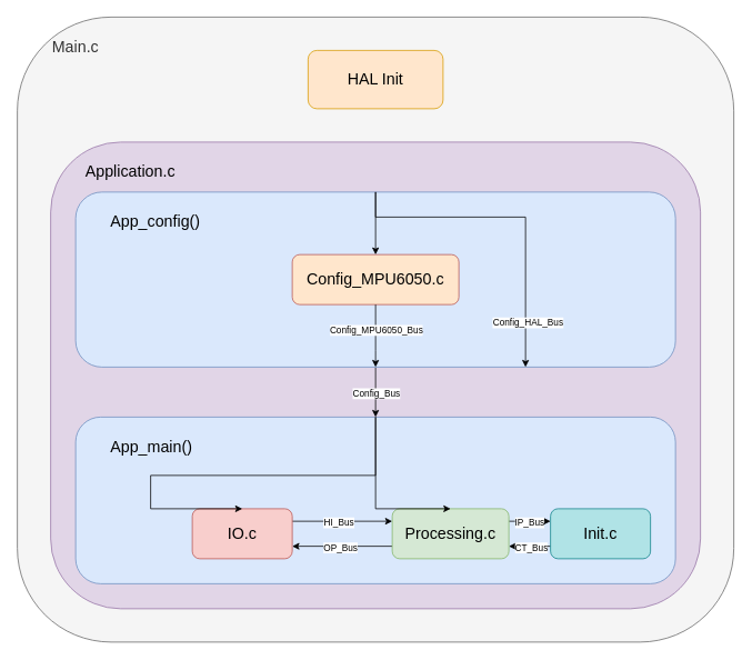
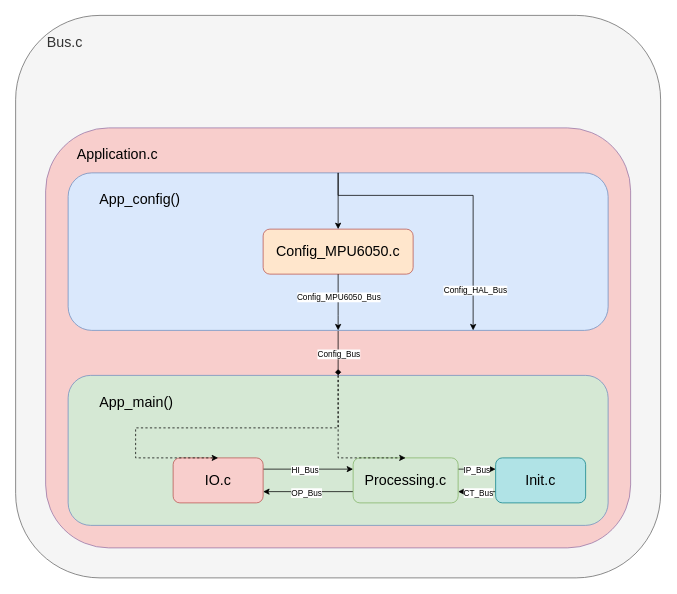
  <mxCell id="0" />
  <mxCell id="1" parent="0" />
- <mxCell id="2" value="&lt;blockquote style=&quot;font-size: 18px;&quot;&gt;&lt;font style=&quot;font-size: 19px;&quot;&gt;Main.c&lt;/font&gt;&lt;/blockquote&gt;" style="rounded=1;whiteSpace=wrap;html=1;fillColor=#f5f5f5;strokeColor=#666666;align=left;labelPosition=center;verticalLabelPosition=middle;verticalAlign=top;fontColor=#333333;" parent="1" vertex="1"><mxGeometry x="20" y="20" width="860" height="750" as="geometry" /></mxCell>
- <mxCell id="3" value="&lt;blockquote style=&quot;font-size: 18px;&quot;&gt;&lt;font style=&quot;font-size: 19px;&quot;&gt;Application.c&lt;/font&gt;&lt;/blockquote&gt;" style="rounded=1;whiteSpace=wrap;html=1;fillColor=#e1d5e7;strokeColor=#9673a6;align=left;labelPosition=center;verticalLabelPosition=middle;verticalAlign=top;" parent="1" vertex="1"><mxGeometry x="60" y="170" width="780" height="560" as="geometry" /></mxCell>
- <mxCell id="4" value="&lt;blockquote style=&quot;font-size: 18px;&quot;&gt;&lt;font style=&quot;font-size: 19px;&quot;&gt;App_main()&lt;/font&gt;&lt;/blockquote&gt;" style="rounded=1;whiteSpace=wrap;html=1;fillColor=#dae8fc;strokeColor=#6c8ebf;align=left;labelPosition=center;verticalLabelPosition=middle;verticalAlign=top;" parent="1" vertex="1"><mxGeometry x="90" y="500" width="720" height="200" as="geometry" /></mxCell>
+ <mxCell id="2" value="&lt;blockquote style=&quot;font-size: 18px;&quot;&gt;&lt;font style=&quot;font-size: 19px;&quot;&gt;Bus.c&lt;/font&gt;&lt;/blockquote&gt;" style="rounded=1;whiteSpace=wrap;html=1;fillColor=#f5f5f5;strokeColor=#666666;align=left;labelPosition=center;verticalLabelPosition=middle;verticalAlign=top;fontColor=#333333;" parent="1" vertex="1"><mxGeometry x="20" y="20" width="860" height="750" as="geometry" /></mxCell>
+ <mxCell id="3" value="&lt;blockquote style=&quot;font-size: 18px;&quot;&gt;&lt;font style=&quot;font-size: 19px;&quot;&gt;Application.c&lt;/font&gt;&lt;/blockquote&gt;" style="rounded=1;whiteSpace=wrap;html=1;fillColor=#f8cecc;strokeColor=#9673a6;align=left;labelPosition=center;verticalLabelPosition=middle;verticalAlign=top;" parent="1" vertex="1"><mxGeometry x="60" y="170" width="780" height="560" as="geometry" /></mxCell>
+ <mxCell id="4" value="&lt;blockquote style=&quot;font-size: 18px;&quot;&gt;&lt;font style=&quot;font-size: 19px;&quot;&gt;App_main()&lt;/font&gt;&lt;/blockquote&gt;" style="rounded=1;whiteSpace=wrap;html=1;fillColor=#d5e8d4;strokeColor=#6c8ebf;align=left;labelPosition=center;verticalLabelPosition=middle;verticalAlign=top;" parent="1" vertex="1"><mxGeometry x="90" y="500" width="720" height="200" as="geometry" /></mxCell>
  <mxCell id="5" style="edgeStyle=orthogonalEdgeStyle;rounded=0;orthogonalLoop=1;jettySize=auto;html=1;exitX=1;exitY=0.25;exitDx=0;exitDy=0;entryX=0;entryY=0.25;entryDx=0;entryDy=0;" parent="1" source="7" target="12" edge="1"><mxGeometry relative="1" as="geometry" /></mxCell>
  <mxCell id="6" value="&lt;font style=&quot;font-size: 11px;&quot;&gt;HI_Bus&lt;/font&gt;" style="edgeLabel;html=1;align=center;verticalAlign=middle;resizable=0;points=[];" parent="5" vertex="1" connectable="0"><mxGeometry x="-0.013" y="-1" relative="1" as="geometry"><mxPoint x="-4" as="offset" /></mxGeometry></mxCell>
  <mxCell id="7" value="IO.c" style="rounded=1;whiteSpace=wrap;html=1;fillColor=#f8cecc;strokeColor=#b85450;fontSize=19;" parent="1" vertex="1"><mxGeometry x="230" y="610" width="120" height="60" as="geometry" /></mxCell>
  <mxCell id="8" style="edgeStyle=orthogonalEdgeStyle;rounded=0;orthogonalLoop=1;jettySize=auto;html=1;exitX=0;exitY=0.75;exitDx=0;exitDy=0;entryX=1;entryY=0.75;entryDx=0;entryDy=0;" parent="1" source="12" target="7" edge="1"><mxGeometry relative="1" as="geometry" /></mxCell>
  <mxCell id="9" value="OP_Bus" style="edgeLabel;html=1;align=center;verticalAlign=middle;resizable=0;points=[];" parent="8" vertex="1" connectable="0"><mxGeometry x="-0.263" y="1" relative="1" as="geometry"><mxPoint x="-19" as="offset" /></mxGeometry></mxCell>
  <mxCell id="10" style="edgeStyle=orthogonalEdgeStyle;rounded=0;orthogonalLoop=1;jettySize=auto;html=1;exitX=1;exitY=0.25;exitDx=0;exitDy=0;entryX=0;entryY=0.25;entryDx=0;entryDy=0;" parent="1" source="12" target="15" edge="1"><mxGeometry relative="1" as="geometry" /></mxCell>
  <mxCell id="11" value="IP_Bus" style="edgeLabel;html=1;align=center;verticalAlign=middle;resizable=0;points=[];" parent="10" vertex="1" connectable="0"><mxGeometry x="-0.036" y="-1" relative="1" as="geometry"><mxPoint as="offset" /></mxGeometry></mxCell>
  <mxCell id="12" value="Processing.c" style="rounded=1;whiteSpace=wrap;html=1;fillColor=#d5e8d4;strokeColor=#82b366;fontSize=19;" parent="1" vertex="1"><mxGeometry x="470" y="610" width="140" height="60" as="geometry" /></mxCell>
  <mxCell id="13" style="edgeStyle=orthogonalEdgeStyle;rounded=0;orthogonalLoop=1;jettySize=auto;html=1;exitX=0;exitY=0.75;exitDx=0;exitDy=0;entryX=1;entryY=0.75;entryDx=0;entryDy=0;" parent="1" source="15" target="12" edge="1"><mxGeometry relative="1" as="geometry" /></mxCell>
  <mxCell id="14" value="CT_Bus" style="edgeLabel;html=1;align=center;verticalAlign=middle;resizable=0;points=[];" parent="13" vertex="1" connectable="0"><mxGeometry x="-0.059" y="1" relative="1" as="geometry"><mxPoint as="offset" /></mxGeometry></mxCell>
  <mxCell id="15" value="Init.c" style="rounded=1;whiteSpace=wrap;html=1;fillColor=#b0e3e6;strokeColor=#0e8088;fontSize=19;" parent="1" vertex="1"><mxGeometry x="660" y="610" width="120" height="60" as="geometry" /></mxCell>
- <mxCell id="16" value="&lt;font style=&quot;font-size: 19px;&quot;&gt;HAL Init&lt;br&gt;&lt;/font&gt;" style="rounded=1;whiteSpace=wrap;html=1;fillColor=#ffe6cc;strokeColor=#d79b00;align=center;labelPosition=center;verticalLabelPosition=middle;verticalAlign=middle;" parent="1" vertex="1"><mxGeometry x="369" y="60" width="162" height="70" as="geometry" /></mxCell>
- <mxCell id="17" style="edgeStyle=orthogonalEdgeStyle;rounded=0;orthogonalLoop=1;jettySize=auto;html=1;exitX=0.5;exitY=1;exitDx=0;exitDy=0;entryX=0.5;entryY=0;entryDx=0;entryDy=0;" parent="1" source="19" target="4" edge="1"><mxGeometry relative="1" as="geometry" /></mxCell>
+ <mxCell id="17" style="edgeStyle=orthogonalEdgeStyle;rounded=0;orthogonalLoop=1;jettySize=auto;html=1;exitX=0.5;exitY=1;exitDx=0;exitDy=0;entryX=0.5;entryY=0;entryDx=0;entryDy=0;endArrow=diamond;" parent="1" source="19" target="4" edge="1"><mxGeometry relative="1" as="geometry" /></mxCell>
  <mxCell id="18" value="Config_Bus" style="edgeLabel;html=1;align=center;verticalAlign=middle;resizable=0;points=[];" parent="17" vertex="1" connectable="0"><mxGeometry x="0.023" relative="1" as="geometry"><mxPoint as="offset" /></mxGeometry></mxCell>
  <mxCell id="19" value="&lt;blockquote style=&quot;font-size: 18px;&quot;&gt;&lt;font style=&quot;font-size: 19px;&quot;&gt;App_config()&lt;/font&gt;&lt;/blockquote&gt;" style="rounded=1;whiteSpace=wrap;html=1;fillColor=#dae8fc;strokeColor=#6c8ebf;align=left;labelPosition=center;verticalLabelPosition=middle;verticalAlign=top;" parent="1" vertex="1"><mxGeometry x="90" y="230" width="720" height="210" as="geometry" /></mxCell>
  <mxCell id="20" value="Config_MPU6050.c" style="rounded=1;whiteSpace=wrap;html=1;fillColor=#ffe6cc;strokeColor=#b85450;fontSize=19;" parent="1" vertex="1"><mxGeometry x="350" y="305" width="200" height="60" as="geometry" /></mxCell>
- <mxCell id="21" style="edgeStyle=orthogonalEdgeStyle;rounded=0;orthogonalLoop=1;jettySize=auto;html=1;exitX=0.5;exitY=0;exitDx=0;exitDy=0;entryX=0.5;entryY=0;entryDx=0;entryDy=0;" parent="1" source="4" target="7" edge="1"><mxGeometry relative="1" as="geometry"><Array as="points"><mxPoint x="450" y="570" /><mxPoint x="180" y="570" /></Array></mxGeometry></mxCell>
- <mxCell id="22" style="edgeStyle=orthogonalEdgeStyle;rounded=0;orthogonalLoop=1;jettySize=auto;html=1;exitX=0.5;exitY=0;exitDx=0;exitDy=0;entryX=0.5;entryY=0;entryDx=0;entryDy=0;" parent="1" source="4" target="12" edge="1"><mxGeometry relative="1" as="geometry"><Array as="points"><mxPoint x="450" y="570" /><mxPoint x="450" y="570" /></Array></mxGeometry></mxCell>
+ <mxCell id="21" style="edgeStyle=orthogonalEdgeStyle;rounded=0;orthogonalLoop=1;jettySize=auto;html=1;exitX=0.5;exitY=0;exitDx=0;exitDy=0;entryX=0.5;entryY=0;entryDx=0;entryDy=0;dashed=1;" parent="1" source="4" target="7" edge="1"><mxGeometry relative="1" as="geometry"><Array as="points"><mxPoint x="450" y="570" /><mxPoint x="180" y="570" /></Array></mxGeometry></mxCell>
+ <mxCell id="22" style="edgeStyle=orthogonalEdgeStyle;rounded=0;orthogonalLoop=1;jettySize=auto;html=1;exitX=0.5;exitY=0;exitDx=0;exitDy=0;entryX=0.5;entryY=0;entryDx=0;entryDy=0;dashed=1;" parent="1" source="4" target="12" edge="1"><mxGeometry relative="1" as="geometry"><Array as="points"><mxPoint x="450" y="570" /><mxPoint x="450" y="570" /></Array></mxGeometry></mxCell>
  <mxCell id="23" style="edgeStyle=orthogonalEdgeStyle;rounded=0;orthogonalLoop=1;jettySize=auto;html=1;exitX=0.5;exitY=0;exitDx=0;exitDy=0;entryX=0.5;entryY=0;entryDx=0;entryDy=0;" parent="1" source="19" target="20" edge="1"><mxGeometry relative="1" as="geometry"><Array as="points"><mxPoint x="450" y="230" /><mxPoint x="450" y="230" /></Array></mxGeometry></mxCell>
  <mxCell id="24" style="edgeStyle=orthogonalEdgeStyle;rounded=0;orthogonalLoop=1;jettySize=auto;html=1;exitX=0.5;exitY=1;exitDx=0;exitDy=0;entryX=0.5;entryY=1;entryDx=0;entryDy=0;" parent="1" source="20" target="19" edge="1"><mxGeometry relative="1" as="geometry"><Array as="points"><mxPoint x="450" y="420" /><mxPoint x="450" y="420" /></Array></mxGeometry></mxCell>
  <mxCell id="25" value="Config_MPU6050_Bus" style="edgeLabel;html=1;align=center;verticalAlign=middle;resizable=0;points=[];" parent="24" vertex="1" connectable="0"><mxGeometry x="0.107" y="3" relative="1" as="geometry"><mxPoint x="-3" y="-12" as="offset" /></mxGeometry></mxCell>
  <mxCell id="26" style="edgeStyle=orthogonalEdgeStyle;rounded=0;orthogonalLoop=1;jettySize=auto;html=1;exitX=0.5;exitY=0;exitDx=0;exitDy=0;entryX=0.75;entryY=1;entryDx=0;entryDy=0;" parent="1" source="19" target="19" edge="1"><mxGeometry relative="1" as="geometry"><Array as="points"><mxPoint x="450" y="260" /><mxPoint x="630" y="260" /></Array></mxGeometry></mxCell>
  <mxCell id="27" value="Config_HAL_Bus" style="edgeLabel;html=1;align=center;verticalAlign=middle;resizable=0;points=[];" parent="26" vertex="1" connectable="0"><mxGeometry x="0.721" y="2" relative="1" as="geometry"><mxPoint as="offset" /></mxGeometry></mxCell>
